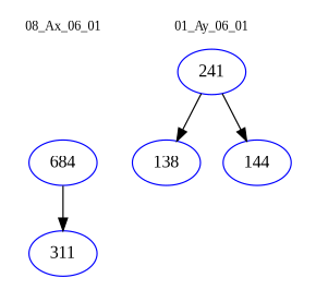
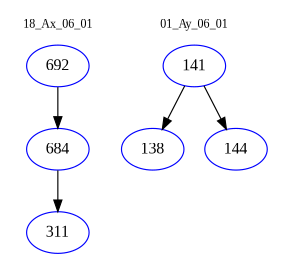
  digraph {
    fontname="Liberation Serif"
    node [color=blue fontname="Liberation Serif"]
    edge [color=black fontname="Liberation Serif"]
+   n1 [label=692]
    n2 [label=684]
    n3 [label=311]
-   n4 [label=241]
+   n4 [label=141]
    n5 [label=138]
    n6 [label=144]
    subgraph cluster_1 {
      color=white
      fontsize=10
-     label="08_Ax_06_01"
+     label="18_Ax_06_01"
+     n1
      n2
      n3
    }
    subgraph cluster_2 {
      color=white
      fontsize=10
      label="01_Ay_06_01"
      n4
      n5
      n6
    }
+   n1 -> n2
    n2 -> n3
    n4 -> n5
    n4 -> n6
  }
